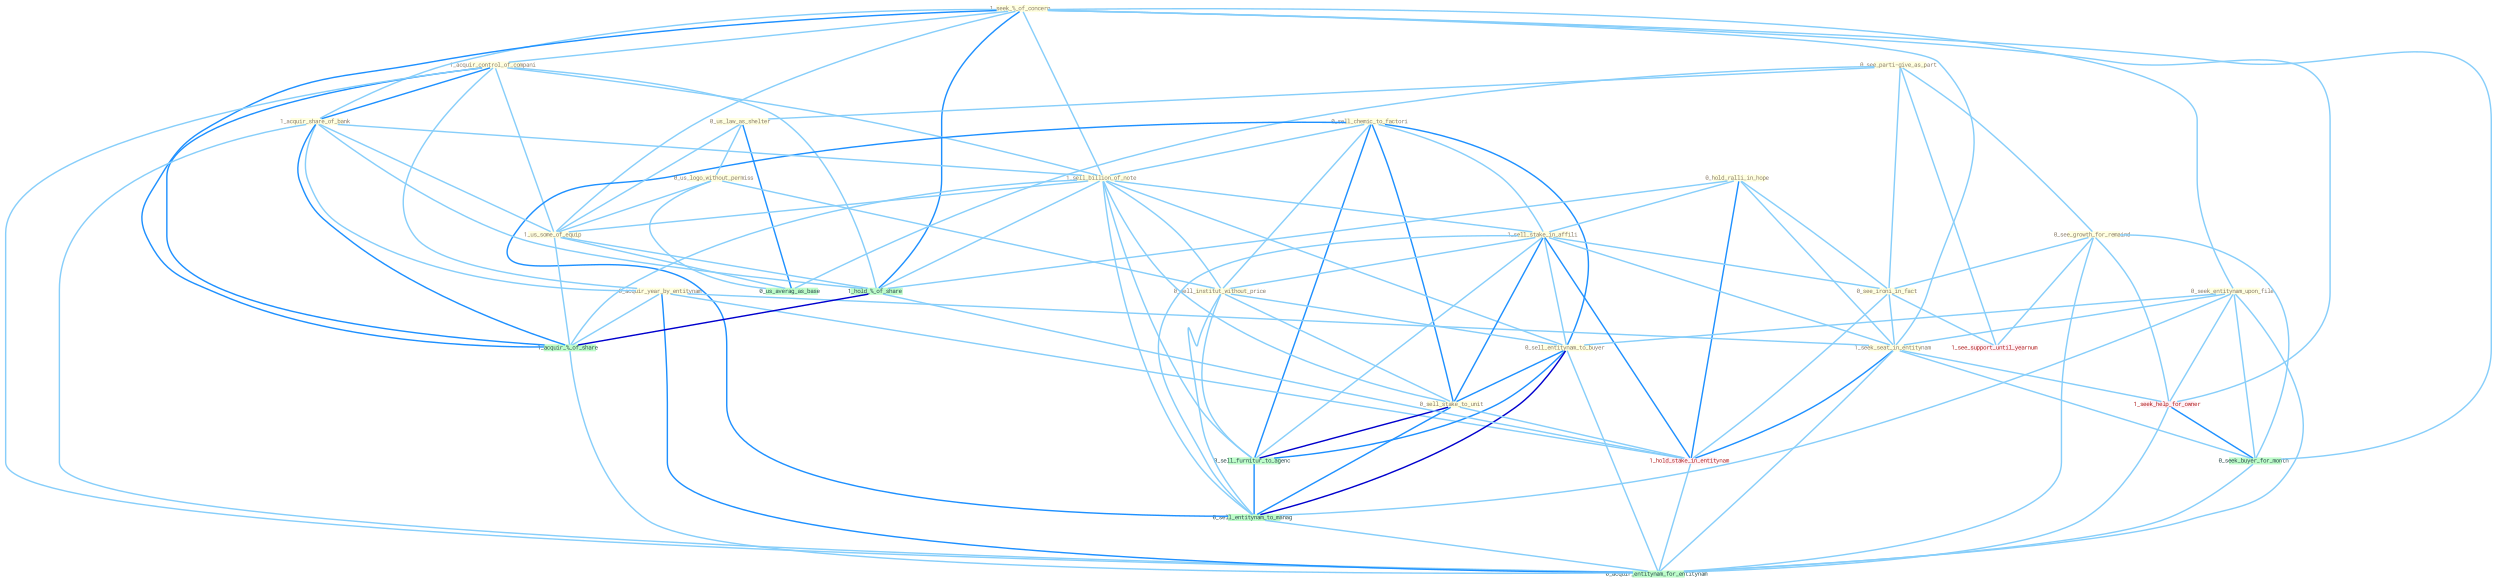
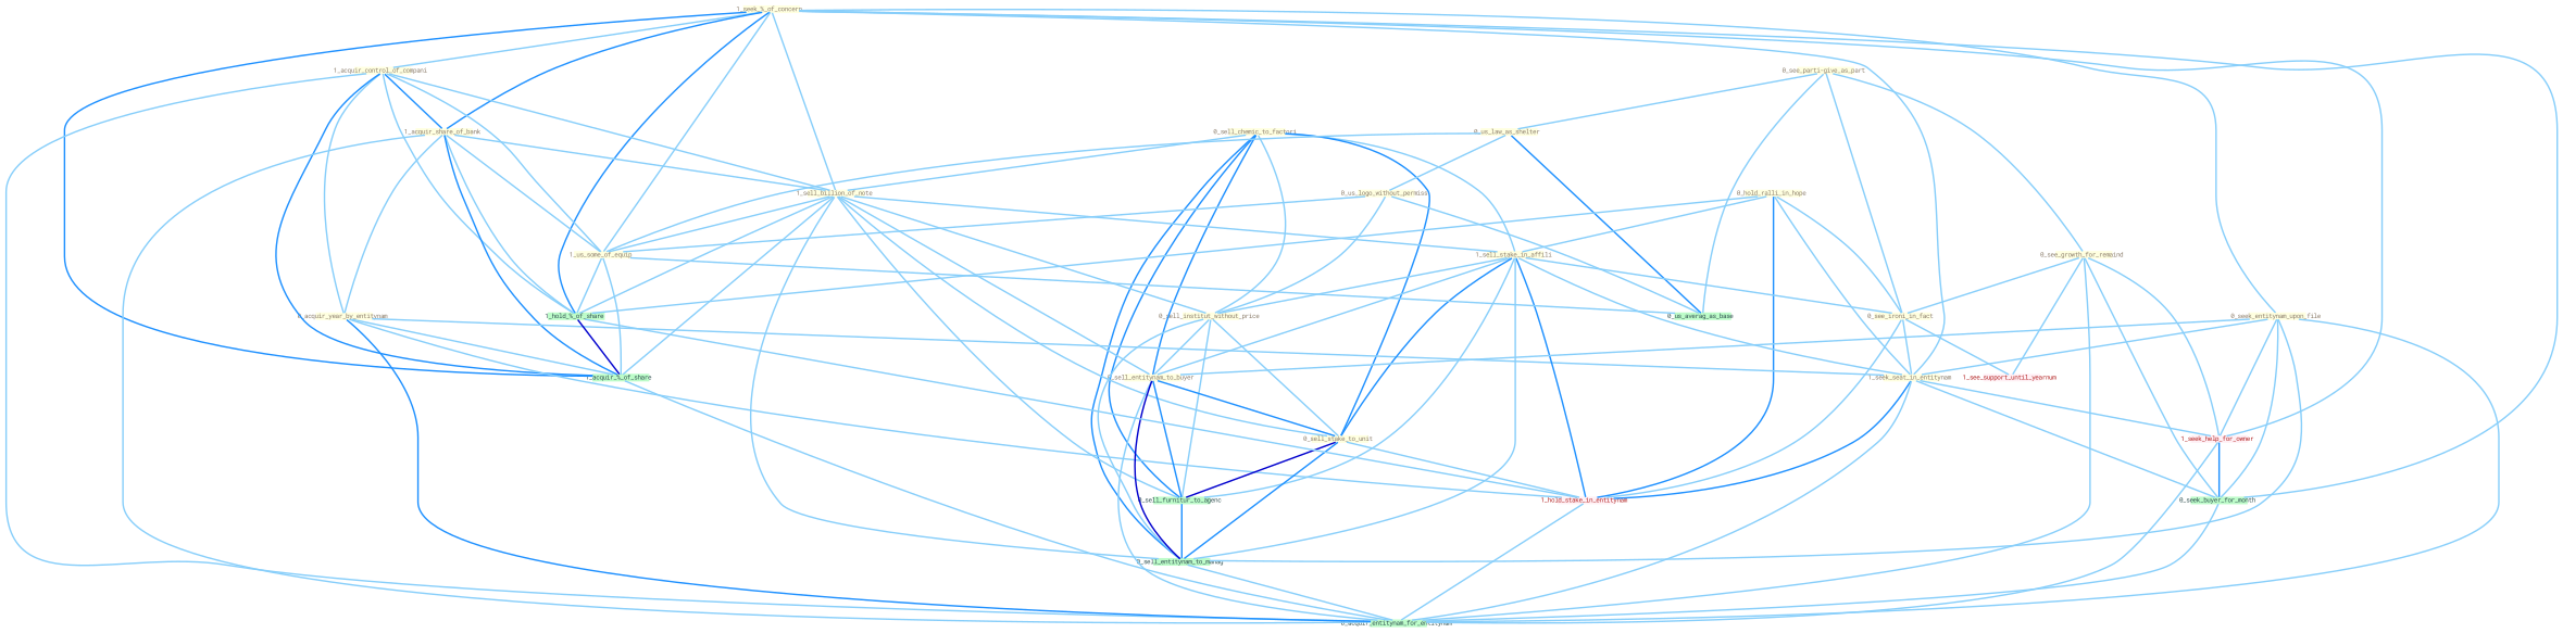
  graph {
    fontname="Roboto Mono"
    node [color="#ffffe0" fixedsize=true fontcolor="#8b7d6b" fontname="Roboto Mono" fontsize=4 shape=polygon style=filled]
    edge [color="#87cefa" fontname="Roboto Mono" w=1]
    "1_seek_%_of_concern " [height=.06 width=.5]
    "0_see_parti-give_as_part " [height=.06 width=.5]
    "1_acquir_control_of_compani " [height=.06 width=.5]
    "0_see_growth_for_remaind " [height=.06 width=.5]
    "0_sell_chemic_to_factori " [height=.06 width=.5]
    "0_us_law_as_shelter " [height=.06 width=.5]
    "0_us_logo_without_permiss " [height=.06 width=.5]
    "1_acquir_share_of_bank " [height=.06 width=.5]
    "0_hold_ralli_in_hope " [height=.06 width=.5]
    "0_acquir_year_by_entitynam " [height=.06 width=.5]
    "1_sell_billion_of_note " [height=.06 width=.5]
    "1_sell_stake_in_affili " [height=.06 width=.5]
    "0_see_ironi_in_fact " [height=.06 width=.5]
    "0_seek_entitynam_upon_file " [height=.06 width=.5]
    "1_seek_seat_in_entitynam " [height=.06 width=.5]
    "0_sell_institut_without_price " [height=.06 width=.5]
    "1_us_some_of_equip " [height=.06 width=.5]
    "0_sell_entitynam_to_buyer " [height=.06 width=.5]
    "0_sell_stake_to_unit " [height=.06 width=.5]
    "1_hold_stake_in_entitynam " [color="#fff0f5" fontcolor="#b22222" height=.06 width=.5]
    "1_seek_help_for_owner " [color="#fff0f5" fontcolor="#b22222" height=.06 width=.5]
    "1_see_support_until_yearnum " [color="#fff0f5" fontcolor="#b22222" height=.06 width=.5]
    "1_hold_%_of_share " [color="#BDFCC9" fontcolor="#2f4f4f" height=.06 width=.5]
    "0_seek_buyer_for_month " [color="#BDFCC9" fontcolor="#2f4f4f" height=.06 width=.5]
    "1_acquir_%_of_share " [color="#BDFCC9" fontcolor="#2f4f4f" height=.06 width=.5]
    "0_us_averag_as_base " [color="#BDFCC9" fontcolor="#2f4f4f" height=.06 width=.5]
    "0_acquir_entitynam_for_entitynam " [color="#BDFCC9" fontcolor="#2f4f4f" height=.06 width=.5]
    "0_sell_furnitur_to_agenc " [color="#BDFCC9" fontcolor="#2f4f4f" height=.06 width=.5]
    "0_sell_entitynam_to_manag " [color="#BDFCC9" fontcolor="#2f4f4f" height=.06 width=.5]
    subgraph sub_1 {
      "1_seek_%_of_concern "
      "0_see_parti-give_as_part "
      "1_acquir_control_of_compani "
      "0_see_growth_for_remaind "
      "0_sell_chemic_to_factori "
      "0_us_law_as_shelter "
      "0_us_logo_without_permiss "
      "1_acquir_share_of_bank "
      "0_hold_ralli_in_hope "
      "0_acquir_year_by_entitynam "
      "1_sell_billion_of_note "
      "1_sell_stake_in_affili "
      "0_see_ironi_in_fact "
      "0_seek_entitynam_upon_file "
      "1_seek_seat_in_entitynam "
      "0_sell_institut_without_price "
      "1_us_some_of_equip "
      "0_sell_entitynam_to_buyer "
      "0_sell_stake_to_unit "
    }
    subgraph sub_2 {
      "1_hold_stake_in_entitynam "
      "1_seek_help_for_owner "
      "1_see_support_until_yearnum "
    }
    "1_seek_%_of_concern " -- "1_acquir_control_of_compani "
-   "1_seek_%_of_concern " -- "1_acquir_share_of_bank "
+   "1_seek_%_of_concern " -- "1_acquir_share_of_bank " [color="#1e90ff"]
    "1_seek_%_of_concern " -- "1_sell_billion_of_note "
    "1_seek_%_of_concern " -- "0_seek_entitynam_upon_file "
    "1_seek_%_of_concern " -- "1_seek_seat_in_entitynam "
    "1_seek_%_of_concern " -- "1_us_some_of_equip "
    "1_seek_%_of_concern " -- "1_seek_help_for_owner "
    "1_seek_%_of_concern " -- "1_hold_%_of_share " [color="#1e90ff" w=2]
    "1_seek_%_of_concern " -- "0_seek_buyer_for_month "
    "1_seek_%_of_concern " -- "1_acquir_%_of_share " [color="#1e90ff" w=2]
    "0_see_parti-give_as_part " -- "0_see_growth_for_remaind "
    "0_see_parti-give_as_part " -- "0_us_law_as_shelter "
    "0_see_parti-give_as_part " -- "0_see_ironi_in_fact "
-   "0_see_parti-give_as_part " -- "1_see_support_until_yearnum "
    "0_see_parti-give_as_part " -- "0_us_averag_as_base "
    "1_acquir_control_of_compani " -- "1_acquir_share_of_bank " [color="#1e90ff" w=2]
    "1_acquir_control_of_compani " -- "0_acquir_year_by_entitynam "
    "1_acquir_control_of_compani " -- "1_sell_billion_of_note "
    "1_acquir_control_of_compani " -- "1_us_some_of_equip "
    "1_acquir_control_of_compani " -- "1_hold_%_of_share "
    "1_acquir_control_of_compani " -- "1_acquir_%_of_share " [color="#1e90ff" w=2]
    "1_acquir_control_of_compani " -- "0_acquir_entitynam_for_entitynam "
    "0_see_growth_for_remaind " -- "0_see_ironi_in_fact "
    "0_see_growth_for_remaind " -- "1_seek_help_for_owner "
    "0_see_growth_for_remaind " -- "1_see_support_until_yearnum "
    "0_see_growth_for_remaind " -- "0_seek_buyer_for_month "
    "0_see_growth_for_remaind " -- "0_acquir_entitynam_for_entitynam "
    "0_sell_chemic_to_factori " -- "1_sell_billion_of_note "
    "0_sell_chemic_to_factori " -- "1_sell_stake_in_affili "
    "0_sell_chemic_to_factori " -- "0_sell_institut_without_price "
    "0_sell_chemic_to_factori " -- "0_sell_entitynam_to_buyer " [color="#1e90ff" w=2]
    "0_sell_chemic_to_factori " -- "0_sell_stake_to_unit " [color="#1e90ff" w=2]
    "0_sell_chemic_to_factori " -- "0_sell_furnitur_to_agenc " [color="#1e90ff" w=2]
    "0_sell_chemic_to_factori " -- "0_sell_entitynam_to_manag " [color="#1e90ff" w=2]
    "0_us_law_as_shelter " -- "0_us_logo_without_permiss "
    "0_us_law_as_shelter " -- "1_us_some_of_equip "
    "0_us_law_as_shelter " -- "0_us_averag_as_base " [color="#1e90ff" w=2]
    "0_us_logo_without_permiss " -- "0_sell_institut_without_price "
    "0_us_logo_without_permiss " -- "1_us_some_of_equip "
    "0_us_logo_without_permiss " -- "0_us_averag_as_base "
    "1_acquir_share_of_bank " -- "0_acquir_year_by_entitynam "
    "1_acquir_share_of_bank " -- "1_sell_billion_of_note "
    "1_acquir_share_of_bank " -- "1_us_some_of_equip "
    "1_acquir_share_of_bank " -- "1_hold_%_of_share "
    "1_acquir_share_of_bank " -- "1_acquir_%_of_share " [color="#1e90ff" w=2]
    "1_acquir_share_of_bank " -- "0_acquir_entitynam_for_entitynam "
    "0_hold_ralli_in_hope " -- "1_sell_stake_in_affili "
    "0_hold_ralli_in_hope " -- "0_see_ironi_in_fact "
    "0_hold_ralli_in_hope " -- "1_seek_seat_in_entitynam "
    "0_hold_ralli_in_hope " -- "1_hold_stake_in_entitynam " [color="#1e90ff" w=2]
    "0_hold_ralli_in_hope " -- "1_hold_%_of_share "
    "0_acquir_year_by_entitynam " -- "1_seek_seat_in_entitynam "
    "0_acquir_year_by_entitynam " -- "1_hold_stake_in_entitynam "
    "0_acquir_year_by_entitynam " -- "1_acquir_%_of_share "
    "0_acquir_year_by_entitynam " -- "0_acquir_entitynam_for_entitynam " [color="#1e90ff" w=2]
    "1_sell_billion_of_note " -- "1_sell_stake_in_affili "
    "1_sell_billion_of_note " -- "0_sell_institut_without_price "
    "1_sell_billion_of_note " -- "1_us_some_of_equip "
    "1_sell_billion_of_note " -- "0_sell_entitynam_to_buyer "
    "1_sell_billion_of_note " -- "0_sell_stake_to_unit "
    "1_sell_billion_of_note " -- "1_hold_%_of_share "
    "1_sell_billion_of_note " -- "1_acquir_%_of_share "
    "1_sell_billion_of_note " -- "0_sell_furnitur_to_agenc "
    "1_sell_billion_of_note " -- "0_sell_entitynam_to_manag "
    "1_sell_stake_in_affili " -- "0_see_ironi_in_fact "
    "1_sell_stake_in_affili " -- "1_seek_seat_in_entitynam "
    "1_sell_stake_in_affili " -- "0_sell_institut_without_price "
    "1_sell_stake_in_affili " -- "0_sell_entitynam_to_buyer "
    "1_sell_stake_in_affili " -- "0_sell_stake_to_unit " [color="#1e90ff" w=2]
    "1_sell_stake_in_affili " -- "1_hold_stake_in_entitynam " [color="#1e90ff" w=2]
    "1_sell_stake_in_affili " -- "0_sell_furnitur_to_agenc "
    "1_sell_stake_in_affili " -- "0_sell_entitynam_to_manag "
    "0_see_ironi_in_fact " -- "1_seek_seat_in_entitynam "
    "0_see_ironi_in_fact " -- "1_hold_stake_in_entitynam "
    "0_see_ironi_in_fact " -- "1_see_support_until_yearnum "
    "0_seek_entitynam_upon_file " -- "1_seek_seat_in_entitynam "
    "0_seek_entitynam_upon_file " -- "0_sell_entitynam_to_buyer "
    "0_seek_entitynam_upon_file " -- "1_seek_help_for_owner "
    "0_seek_entitynam_upon_file " -- "0_seek_buyer_for_month "
    "0_seek_entitynam_upon_file " -- "0_acquir_entitynam_for_entitynam "
    "0_seek_entitynam_upon_file " -- "0_sell_entitynam_to_manag "
    "1_seek_seat_in_entitynam " -- "1_hold_stake_in_entitynam " [color="#1e90ff" w=2]
    "1_seek_seat_in_entitynam " -- "1_seek_help_for_owner "
    "1_seek_seat_in_entitynam " -- "0_seek_buyer_for_month "
    "1_seek_seat_in_entitynam " -- "0_acquir_entitynam_for_entitynam "
    "0_sell_institut_without_price " -- "0_sell_entitynam_to_buyer "
    "0_sell_institut_without_price " -- "0_sell_stake_to_unit "
    "0_sell_institut_without_price " -- "0_sell_furnitur_to_agenc "
    "0_sell_institut_without_price " -- "0_sell_entitynam_to_manag "
    "1_us_some_of_equip " -- "1_hold_%_of_share "
    "1_us_some_of_equip " -- "1_acquir_%_of_share "
    "1_us_some_of_equip " -- "0_us_averag_as_base "
    "0_sell_entitynam_to_buyer " -- "0_sell_stake_to_unit " [color="#1e90ff" w=2]
    "0_sell_entitynam_to_buyer " -- "0_acquir_entitynam_for_entitynam "
    "0_sell_entitynam_to_buyer " -- "0_sell_furnitur_to_agenc " [color="#1e90ff" w=2]
    "0_sell_entitynam_to_buyer " -- "0_sell_entitynam_to_manag " [color="#0000cd" w=3]
    "0_sell_stake_to_unit " -- "1_hold_stake_in_entitynam "
    "0_sell_stake_to_unit " -- "0_sell_furnitur_to_agenc " [color="#0000cd" w=2]
    "0_sell_stake_to_unit " -- "0_sell_entitynam_to_manag " [color="#1e90ff" w=2]
    "1_hold_stake_in_entitynam " -- "0_acquir_entitynam_for_entitynam "
    "1_seek_help_for_owner " -- "0_seek_buyer_for_month " [color="#1e90ff" w=2]
    "1_seek_help_for_owner " -- "0_acquir_entitynam_for_entitynam "
    "1_hold_%_of_share " -- "1_hold_stake_in_entitynam "
    "1_hold_%_of_share " -- "1_acquir_%_of_share " [color="#0000cd" w=3]
    "0_seek_buyer_for_month " -- "0_acquir_entitynam_for_entitynam "
    "1_acquir_%_of_share " -- "0_acquir_entitynam_for_entitynam "
    "0_sell_furnitur_to_agenc " -- "0_sell_entitynam_to_manag " [color="#1e90ff" w=2]
    "0_sell_entitynam_to_manag " -- "0_acquir_entitynam_for_entitynam "
  }
